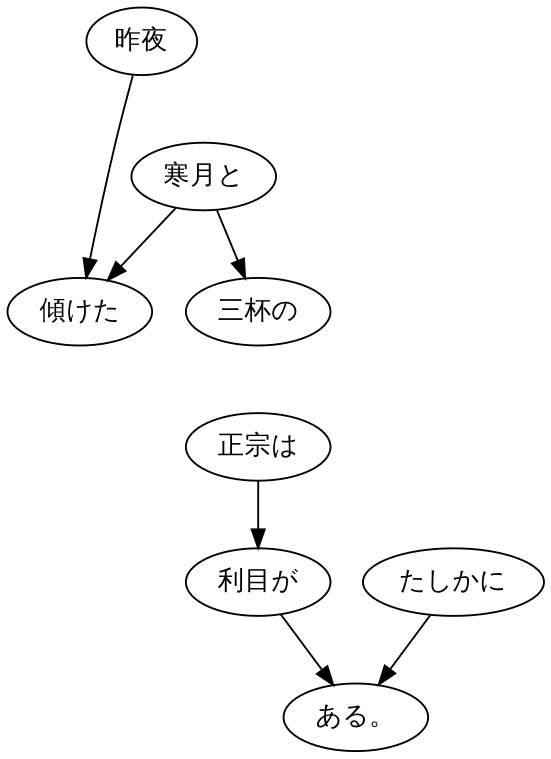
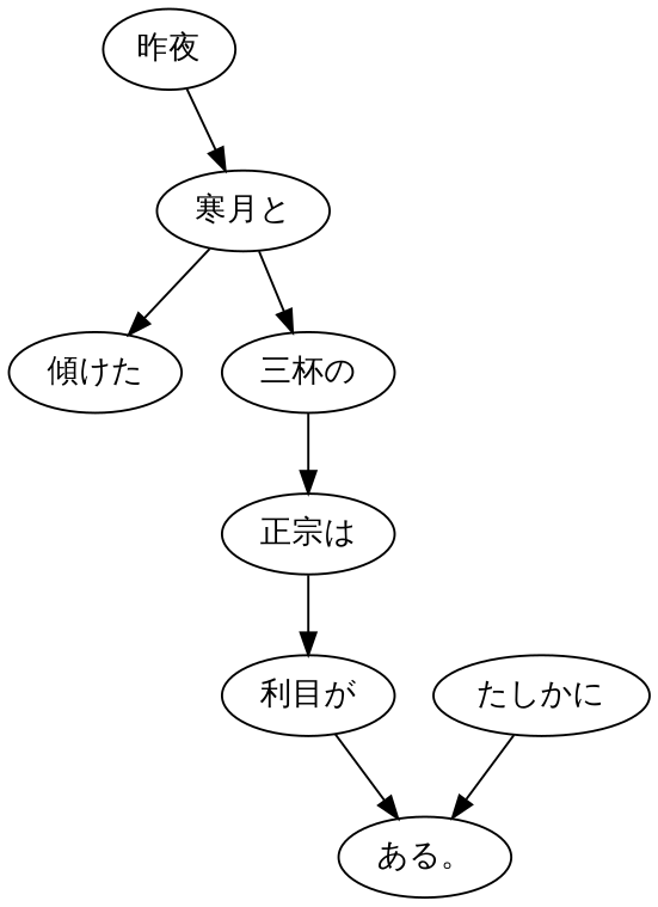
  digraph {
    fontname=Oswald
    node [fontname=Oswald]
    edge [fontname=Oswald]
    n1 [label="ある。"]
    n2 [label="昨夜"]
    n3 [label="傾けた"]
    n4 [label="寒月と"]
    n5 [label="三杯の"]
    n6 [label="正宗は"]
    n7 [label="利目が"]
    n8 [label="たしかに"]
-   n2 -> n3
+   n2 -> n4
    n4 -> n3
    n4 -> n5
+   n5 -> n6
    n6 -> n7
    n7 -> n1
    n8 -> n1
  }
